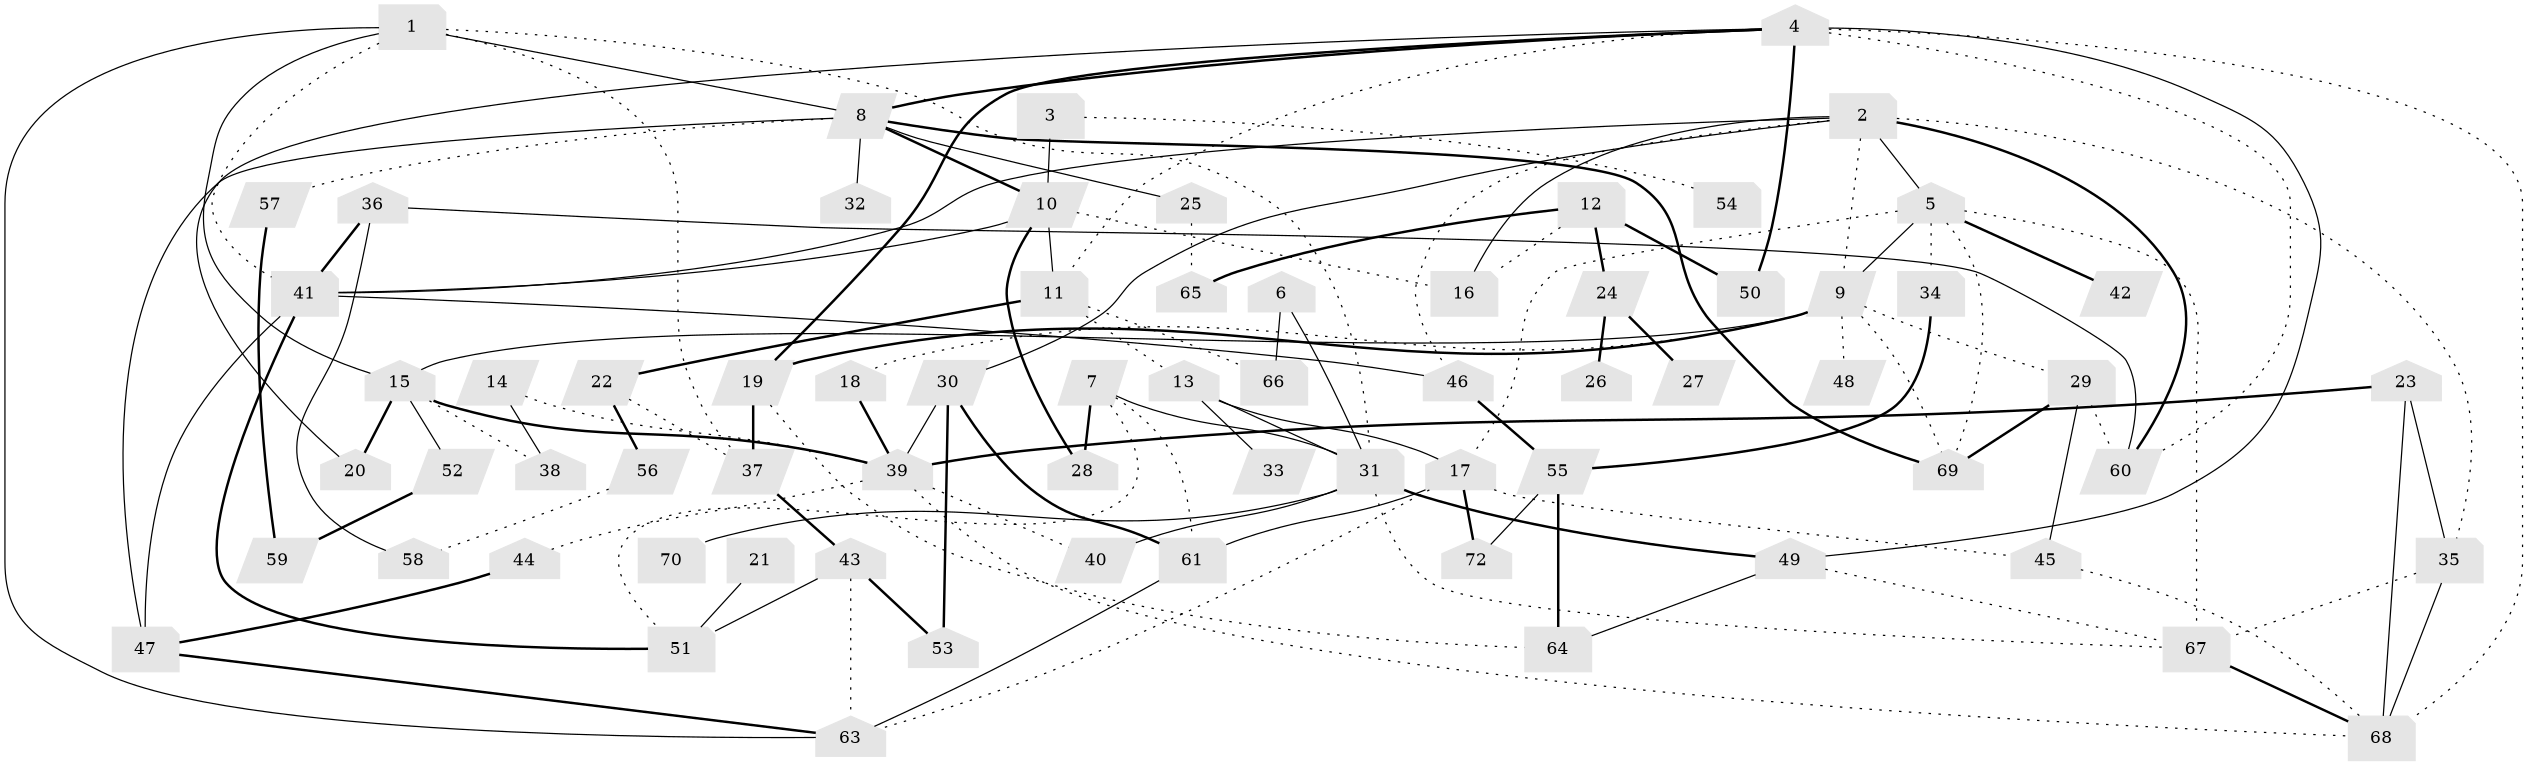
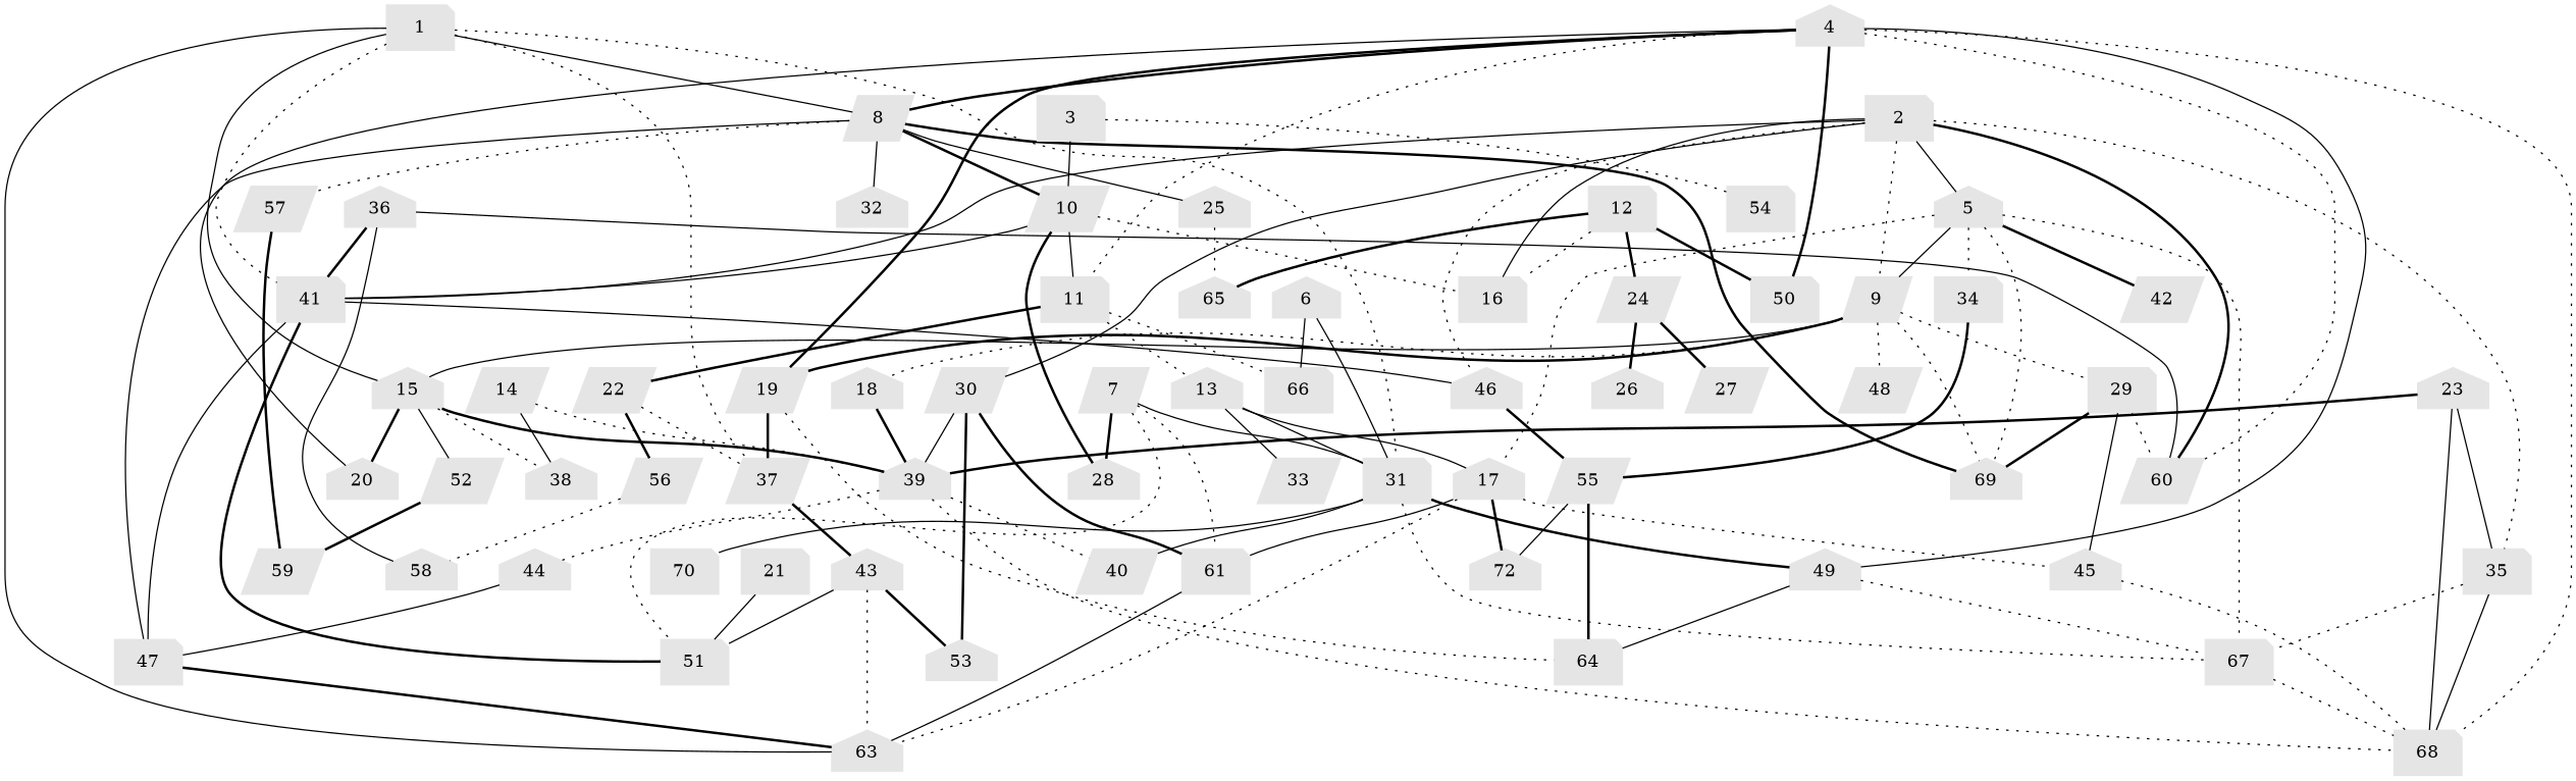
  graph {
    node [color=gray90 shape=house style=filled]
    edge [style=solid weight=1.0]
    1 [shape=note]
    8 [shape=parallelogram]
    15
    31 [shape=note]
    37 [shape=parallelogram]
    41 [shape=note]
    63
    10 [shape=parallelogram]
    69
    25
    32
    47 [shape=note]
    57 [shape=parallelogram]
    20
    38
    39
    52 [shape=parallelogram]
    49
    67 [shape=note]
    40 [shape=parallelogram]
    70 [shape=note]
    43
    46
    51 [shape=note]
    2 [shape=note]
    5
    9 [shape=parallelogram]
    16 [shape=note]
    30 [shape=parallelogram]
    35 [shape=note]
    60 [shape=parallelogram]
    17
    34 [shape=note]
    42 [shape=parallelogram]
    19 [shape=parallelogram]
    18
    29 [shape=note]
    48 [shape=parallelogram]
    61 [shape=note]
    53
    68 [shape=note]
    55 [shape=parallelogram]
    3 [shape=note]
    54 [shape=note]
    11 [shape=note]
    28
    4
    50 [shape=note]
    66 [shape=note]
    13
    22 [shape=parallelogram]
    64 [shape=note]
    45
    n54 [label=72]
    6
    7 [shape=parallelogram]
    65
    59 [shape=parallelogram]
    33 [shape=parallelogram]
    56 [shape=parallelogram]
    12 [shape=note]
    24 [shape=parallelogram]
    26
    27 [shape=parallelogram]
    14 [shape=parallelogram]
    44
    21 [shape=note]
    58
    23
    36
    1 -- 8
    1 -- 15
    1 -- 31 [style=dotted]
    1 -- 37 [style=dotted]
    1 -- 41 [style=dotted]
    1 -- 63
    8 -- 10 [style=bold]
    8 -- 69 [style=bold]
    8 -- 25
    8 -- 32
    8 -- 47
    8 -- 57 [style=dotted]
    15 -- 20 [style=bold]
    15 -- 38 [style=dotted]
    15 -- 39 [style=bold]
    15 -- 52
    31 -- 49 [style=bold]
    31 -- 67 [style=dotted]
    31 -- 40
    31 -- 70
    37 -- 43 [style=bold]
    41 -- 47 [weight=2.0]
    41 -- 46
    41 -- 51 [style=bold]
    10 -- 41
    10 -- 16 [style=dotted]
    10 -- 11
    10 -- 28 [style=bold]
    25 -- 65 [style=dotted]
    47 -- 63 [style=bold]
    57 -- 59 [style=bold]
    39 -- 40 [style=dotted]
    39 -- 68 [style=dotted]
    39 -- 44 [style=dotted]
    52 -- 59 [style=bold]
    49 -- 67 [style=dotted]
    49 -- 64
-   67 -- 68 [style=bold]
+   67 -- 68 [style=dotted]
    43 -- 63 [style=dotted]
    43 -- 51
    43 -- 53 [style=bold]
    46 -- 55 [style=bold]
    2 -- 41
    2 -- 46 [style=dotted]
    2 -- 5
    2 -- 9 [style=dotted]
    2 -- 16
    2 -- 30
    2 -- 35 [style=dotted]
    2 -- 60 [style=bold]
    5 -- 69 [style=dotted]
    5 -- 67 [style=dotted]
    5 -- 9
    5 -- 17 [style=dotted]
    5 -- 34 [style=dotted]
    5 -- 42 [style=bold]
    9 -- 15
    9 -- 69 [style=dotted]
    9 -- 19 [style=bold]
    9 -- 18 [style=dotted]
    9 -- 29 [style=dotted]
    9 -- 48 [style=dotted]
    30 -- 39
    30 -- 61 [style=bold]
    30 -- 53 [style=bold]
    35 -- 67 [style=dotted]
    35 -- 68
    17 -- 63 [style=dotted]
    17 -- 61
    17 -- 45 [style=dotted]
    17 -- n54 [style=bold]
    34 -- 55 [style=bold]
    19 -- 37 [style=bold]
    19 -- 64 [style=dotted]
    18 -- 39 [style=bold]
    29 -- 69 [style=bold]
    29 -- 60 [style=dotted]
    29 -- 45
    61 -- 63
    55 -- 64 [style=bold]
    55 -- n54
    3 -- 10
    3 -- 54 [style=dotted]
    11 -- 66 [style=dotted]
    11 -- 13 [style=dotted]
    11 -- 22 [style=bold]
    4 -- 8 [style=bold]
    4 -- 20
    4 -- 49
    4 -- 60 [style=dotted]
    4 -- 19 [style=bold]
    4 -- 68 [style=dotted weight=2.0]
    4 -- 11 [style=dotted]
    4 -- 50 [style=bold]
    13 -- 31
    13 -- 17
    13 -- 33
    22 -- 37 [style=dotted]
    22 -- 56 [style=bold]
    45 -- 68 [style=dotted]
    6 -- 31
    6 -- 66
    7 -- 31
    7 -- 51 [style=dotted]
    7 -- 61 [style=dotted]
    7 -- 28 [style=bold]
    56 -- 58 [style=dotted]
    12 -- 16 [style=dotted]
    12 -- 50 [style=bold]
    12 -- 65 [style=bold]
    12 -- 24 [style=bold weight=2.0]
    24 -- 26 [style=bold]
    24 -- 27 [style=bold]
    14 -- 38
    14 -- 39 [style=dotted]
-   44 -- 47 [style=bold]
+   44 -- 47
    21 -- 51
    23 -- 39 [style=bold]
    23 -- 35
    23 -- 68
    36 -- 41 [style=bold]
    36 -- 60
    36 -- 58
  }
